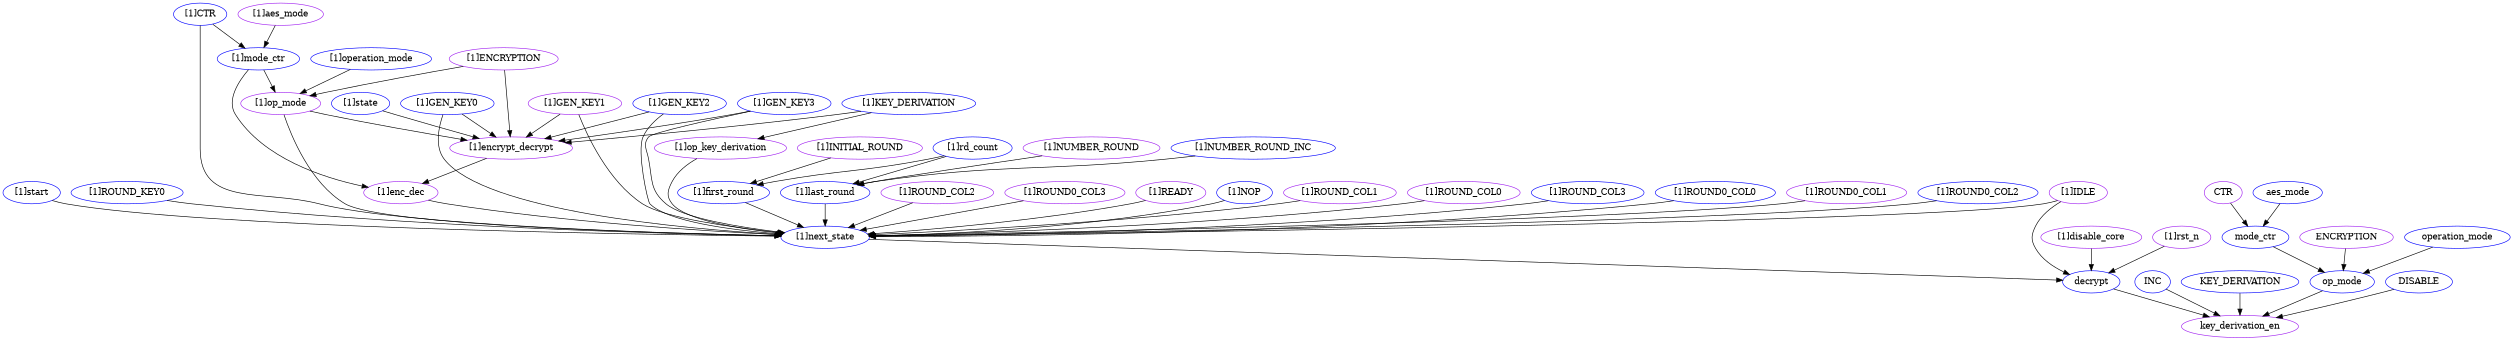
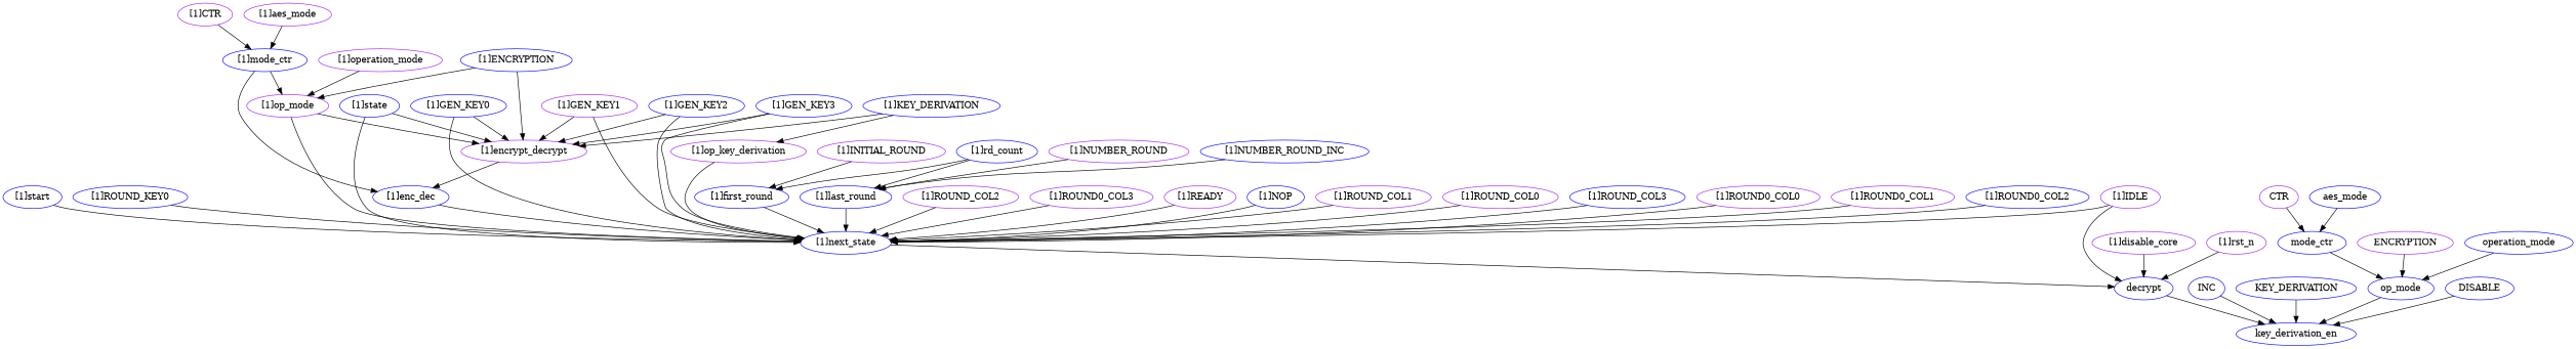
  strict digraph {
    node [color=blue complexity=2 importance=0.292086357755 rank=0.0265533052505]
    "[1]ROUND_COL1" [color=purple complexity=11]
    "[1]next_state" [complexity=3 importance=0.14238468072 rank=0.04746156024]
    n3 [complexity=1 importance=0.0635908451356 label=decrypt rank=0.0635908451356]
-   key_derivation_en [color=purple complexity=0 importance=0.0103394980011 rank=0.0]
+   key_derivation_en [complexity=0 importance=0.0103394980011 rank=0.0]
    "[1]ROUND_COL0" [color=purple complexity=15 importance=0.434471038475 rank=0.0289647358983]
    "[1]ROUND_COL3" [complexity=15 importance=0.434471038475 rank=0.0289647358983]
    n7 [importance=0.0176564943159 label=INC rank=0.00882824715795]
-   "[1]ROUND0_COL0" [complexity=9 rank=0.0324540397506]
+   "[1]ROUND0_COL0" [color=purple complexity=9 rank=0.0324540397506]
    "[1]ROUND0_COL1" [color=purple complexity=11]
    "[1]ROUND0_COL2" [complexity=11]
    "[1]start" [complexity=4 importance=0.861625080636 rank=0.215406270159]
    "[1]ROUND_KEY0" [complexity=19 importance=0.576855719195 rank=0.0303608273261]
    "[1]aes_mode" [color=purple complexity=17 importance=0.185133264416 rank=0.0108901920245]
    "[1]mode_ctr" [complexity=14 importance=0.177816268101 rank=0.0127011620072]
    "[1]op_mode" [color=purple complexity=10 importance=0.165011791569 rank=0.0165011791569]
-   "[1]enc_dec" [color=purple complexity=45 importance=1.72479976047 rank=0.0383288835661]
+   "[1]enc_dec" [complexity=45 importance=1.72479976047 rank=0.0383288835661]
    "[1]encrypt_decrypt" [color=purple complexity=48 importance=1.74161753373 rank=0.0362836986194]
    "[1]first_round" [complexity=4 importance=0.296116261362 rank=0.0740290653406]
    "[1]ROUND_COL2" [color=purple complexity=11]
    "[1]op_key_derivation" [color=purple complexity=7 importance=0.15174999944 rank=0.0216785713485]
-   "[1]operation_mode" [complexity=14 importance=0.172328787884 rank=0.0123091991345]
+   "[1]operation_mode" [color=purple complexity=14 importance=0.172328787884 rank=0.0123091991345]
    "[1]last_round" [complexity=10 importance=0.729367503764 rank=0.0729367503764]
    "[1]IDLE" [color=purple complexity=9 importance=0.434471038475 rank=0.0482745598306]
    KEY_DERIVATION [importance=0.0176564943159 rank=0.00882824715795]
    CTR [color=purple complexity=9 importance=0.0437227629775 rank=0.00485808477528]
    mode_ctr [complexity=6 importance=0.0364057666628 rank=0.00606762777713]
    op_mode [importance=0.0236012901304 rank=0.0118006450652]
    "[1]disable_core" [color=purple importance=0.134498686586 rank=0.067249343293]
    "[1]ROUND0_COL3" [color=purple complexity=13 importance=0.434471038475 rank=0.0334208491135]
    "[1]rd_count" [complexity=7 importance=0.318599253388 rank=0.0455141790554]
    DISABLE [importance=0.0176564943159 rank=0.00882824715795]
    "[1]READY" [color=purple complexity=13 importance=0.434471038475 rank=0.0334208491135]
    "[1]rst_n" [color=purple importance=0.198089531721 rank=0.0990447658607]
    "[1]INITIAL_ROUND" [color=purple complexity=7 importance=0.303433257677 rank=0.0433476082396]
    "[1]NUMBER_ROUND" [color=purple complexity=15 importance=0.736684500079 rank=0.0491123000053]
-   "[1]CTR" [complexity=17 importance=0.185133264416 rank=0.0108901920245]
+   "[1]CTR" [color=purple complexity=17 importance=0.185133264416 rank=0.0108901920245]
    "[1]NUMBER_ROUND_INC" [complexity=15 importance=0.736684500079 rank=0.0491123000053]
    "[1]NOP" [complexity=7 importance=0.149701677035 rank=0.0213859538621]
    "[1]state" [complexity=61 importance=1.79486888087 rank=0.0294240800142]
-   "[1]ENCRYPTION" [color=purple complexity=14 importance=0.172328787884 rank=0.0123091991345]
+   "[1]ENCRYPTION" [complexity=14 importance=0.172328787884 rank=0.0123091991345]
    ENCRYPTION [color=purple complexity=6 importance=0.0309182864451 rank=0.00515304774085]
    aes_mode [complexity=9 importance=0.0437227629775 rank=0.00485808477528]
    "[1]GEN_KEY0" [complexity=61 importance=1.74893453005 rank=0.0286710578696]
    "[1]GEN_KEY1" [color=purple complexity=61 importance=1.74893453005 rank=0.0286710578696]
    "[1]GEN_KEY2" [complexity=61 importance=1.74893453005 rank=0.0286710578696]
    "[1]GEN_KEY3" [complexity=61 importance=1.74893453005 rank=0.0286710578696]
    operation_mode [complexity=6 importance=0.0309182864451 rank=0.00515304774085]
    "[1]KEY_DERIVATION" [complexity=10 importance=0.159066995754 rank=0.0159066995754]
    "[1]ROUND_COL1" -> "[1]next_state"
    "[1]next_state" -> n3
    n3 -> key_derivation_en
    "[1]ROUND_COL0" -> "[1]next_state"
    "[1]ROUND_COL3" -> "[1]next_state"
    n7 -> key_derivation_en
    "[1]ROUND0_COL0" -> "[1]next_state"
    "[1]ROUND0_COL1" -> "[1]next_state"
    "[1]ROUND0_COL2" -> "[1]next_state"
    "[1]start" -> "[1]next_state"
    "[1]ROUND_KEY0" -> "[1]next_state"
    "[1]aes_mode" -> "[1]mode_ctr"
    "[1]mode_ctr" -> "[1]op_mode"
    "[1]mode_ctr" -> "[1]enc_dec"
    "[1]op_mode" -> "[1]next_state"
    "[1]op_mode" -> "[1]encrypt_decrypt"
    "[1]enc_dec" -> "[1]next_state"
    "[1]encrypt_decrypt" -> "[1]enc_dec"
    "[1]first_round" -> "[1]next_state"
    "[1]ROUND_COL2" -> "[1]next_state"
    "[1]op_key_derivation" -> "[1]next_state"
    "[1]operation_mode" -> "[1]op_mode"
    "[1]last_round" -> "[1]next_state"
    "[1]IDLE" -> "[1]next_state"
    "[1]IDLE" -> n3
    KEY_DERIVATION -> key_derivation_en
    CTR -> mode_ctr
    mode_ctr -> op_mode
    op_mode -> key_derivation_en
    "[1]disable_core" -> n3
    "[1]ROUND0_COL3" -> "[1]next_state"
    "[1]rd_count" -> "[1]first_round"
    "[1]rd_count" -> "[1]last_round"
    DISABLE -> key_derivation_en
    "[1]READY" -> "[1]next_state"
    "[1]rst_n" -> n3
    "[1]INITIAL_ROUND" -> "[1]first_round"
    "[1]NUMBER_ROUND" -> "[1]last_round"
    "[1]CTR" -> "[1]mode_ctr"
    "[1]NUMBER_ROUND_INC" -> "[1]last_round"
    "[1]NOP" -> "[1]next_state"
-   "[1]CTR" -> "[1]next_state"
+   "[1]state" -> "[1]next_state"
    "[1]state" -> "[1]encrypt_decrypt"
    "[1]ENCRYPTION" -> "[1]op_mode"
    "[1]ENCRYPTION" -> "[1]encrypt_decrypt"
    ENCRYPTION -> op_mode
    aes_mode -> mode_ctr
    "[1]GEN_KEY0" -> "[1]next_state"
    "[1]GEN_KEY0" -> "[1]encrypt_decrypt"
    "[1]GEN_KEY1" -> "[1]next_state"
    "[1]GEN_KEY1" -> "[1]encrypt_decrypt"
    "[1]GEN_KEY2" -> "[1]next_state"
    "[1]GEN_KEY2" -> "[1]encrypt_decrypt"
    "[1]GEN_KEY3" -> "[1]next_state"
    "[1]GEN_KEY3" -> "[1]encrypt_decrypt"
    operation_mode -> op_mode
    "[1]KEY_DERIVATION" -> "[1]encrypt_decrypt"
    "[1]KEY_DERIVATION" -> "[1]op_key_derivation"
  }
